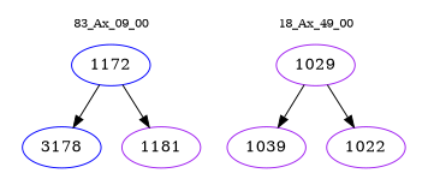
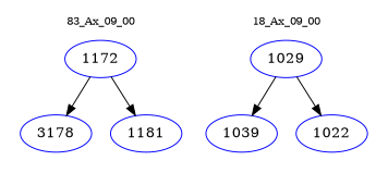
  digraph {
    node [color=blue]
    edge [color=black]
    n1 [label=1172]
    n2 [label=3178]
-   n3 [color=purple label=1181]
-   n4 [color=purple label=1029]
-   n5 [color=purple label=1039]
-   n6 [color=purple label=1022]
+   n3 [label=1181]
+   n4 [label=1029]
+   n5 [label=1039]
+   n6 [label=1022]
    subgraph cluster_1 {
      color=white
      fontsize=10
      label="83_Ax_09_00"
      n1
      n2
      n3
    }
    subgraph cluster_2 {
      color=white
      fontsize=10
-     label="18_Ax_49_00"
+     label="18_Ax_09_00"
      n4
      n5
      n6
    }
    n1 -> n2
    n1 -> n3
    n4 -> n5
    n4 -> n6
  }
